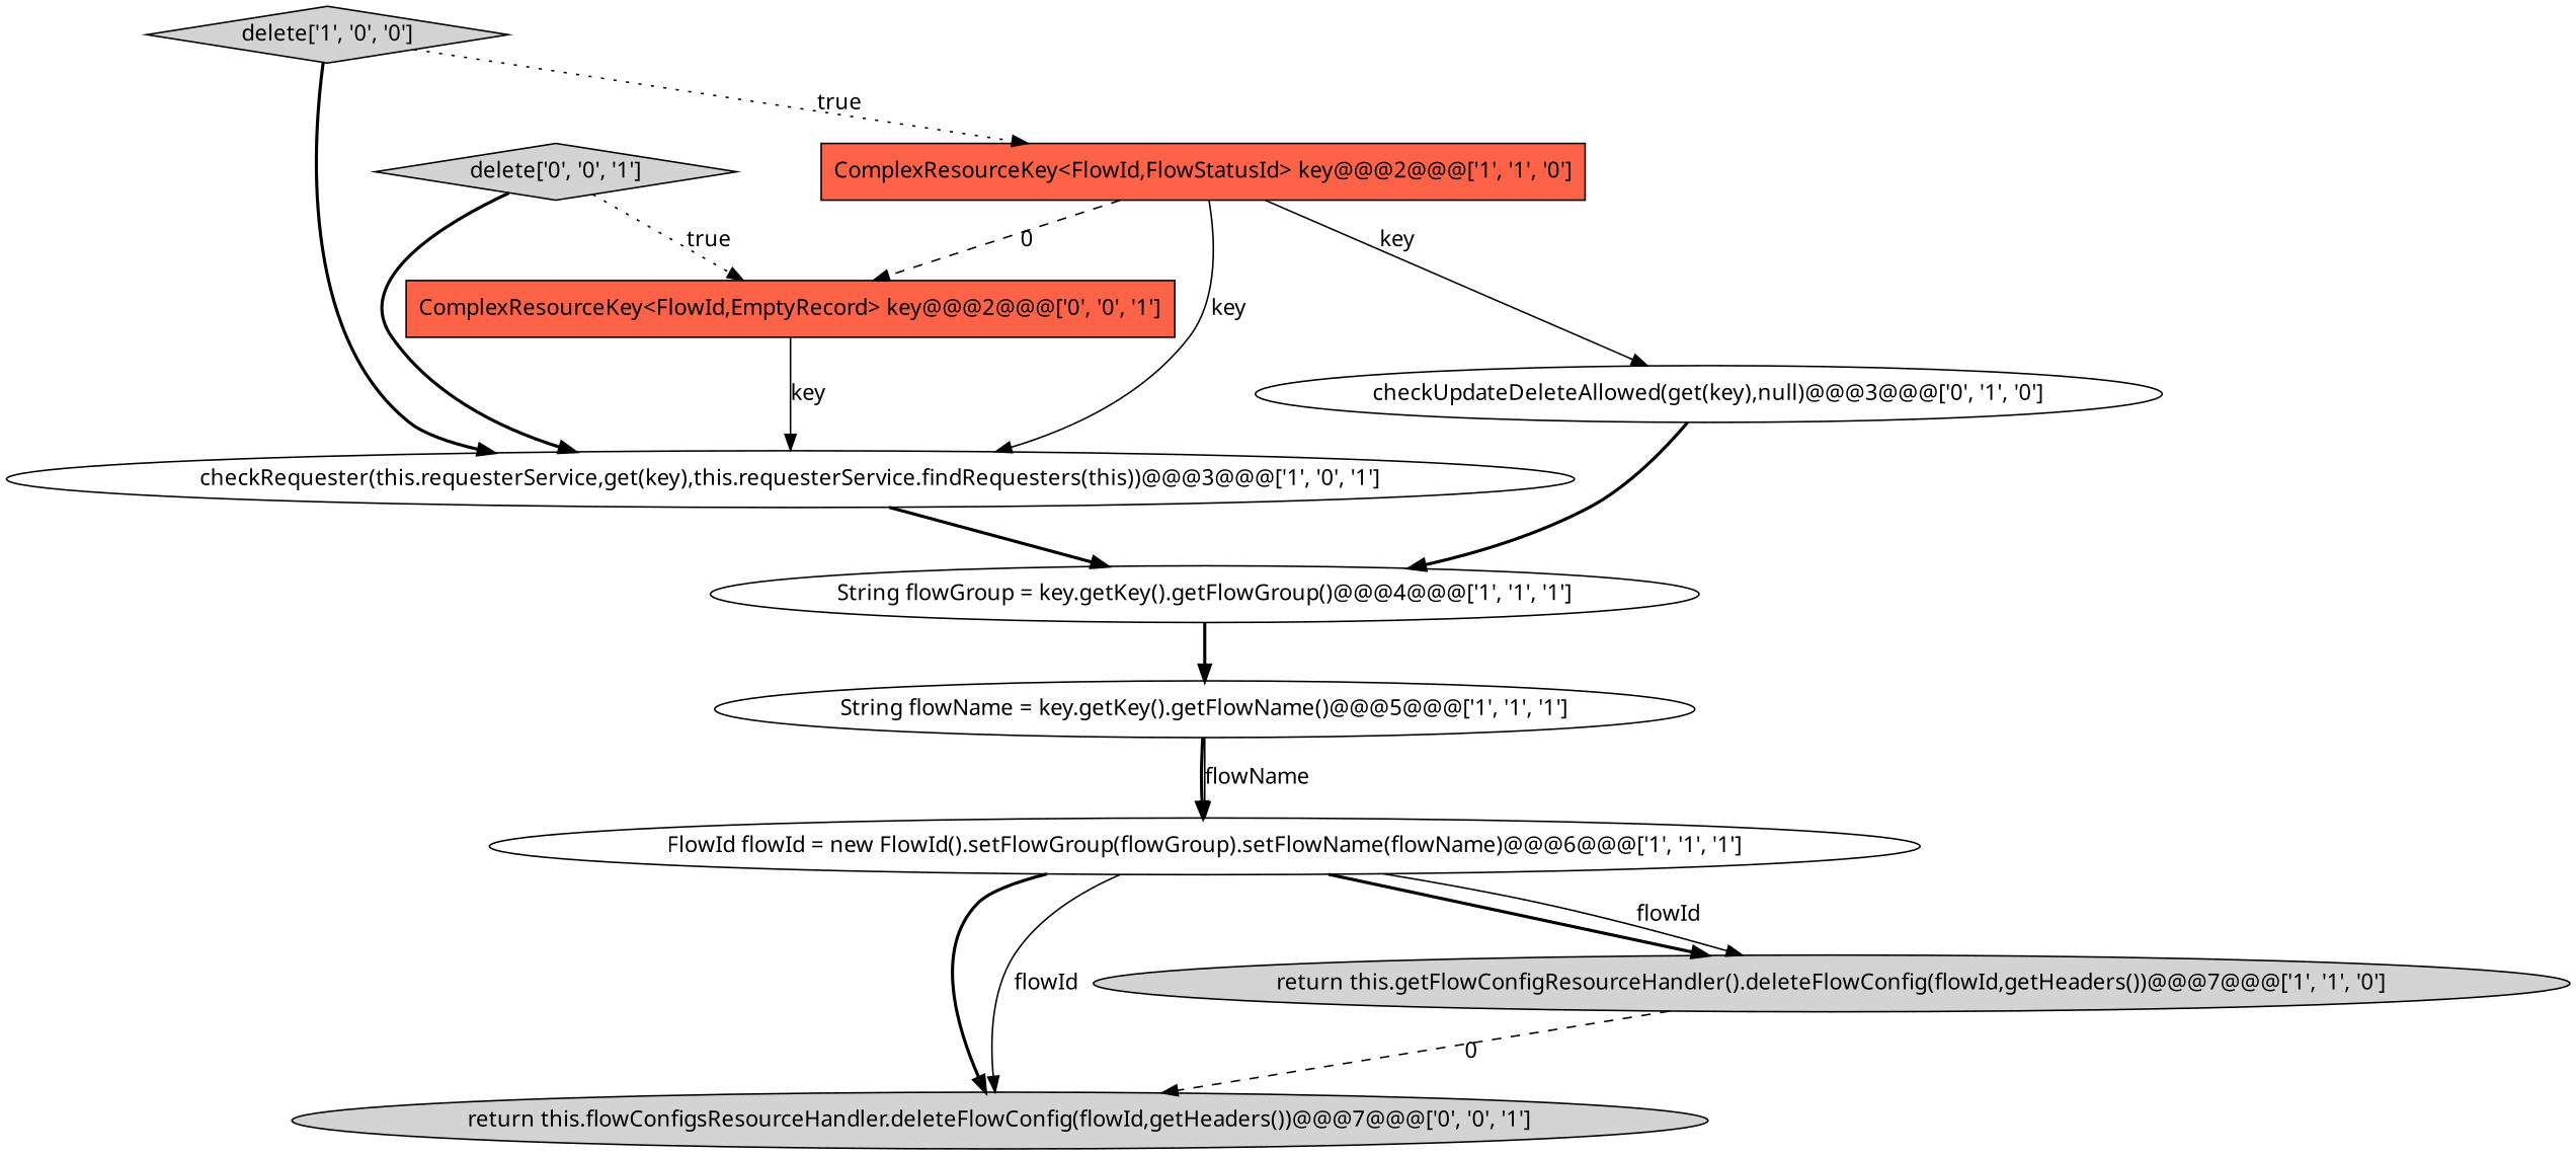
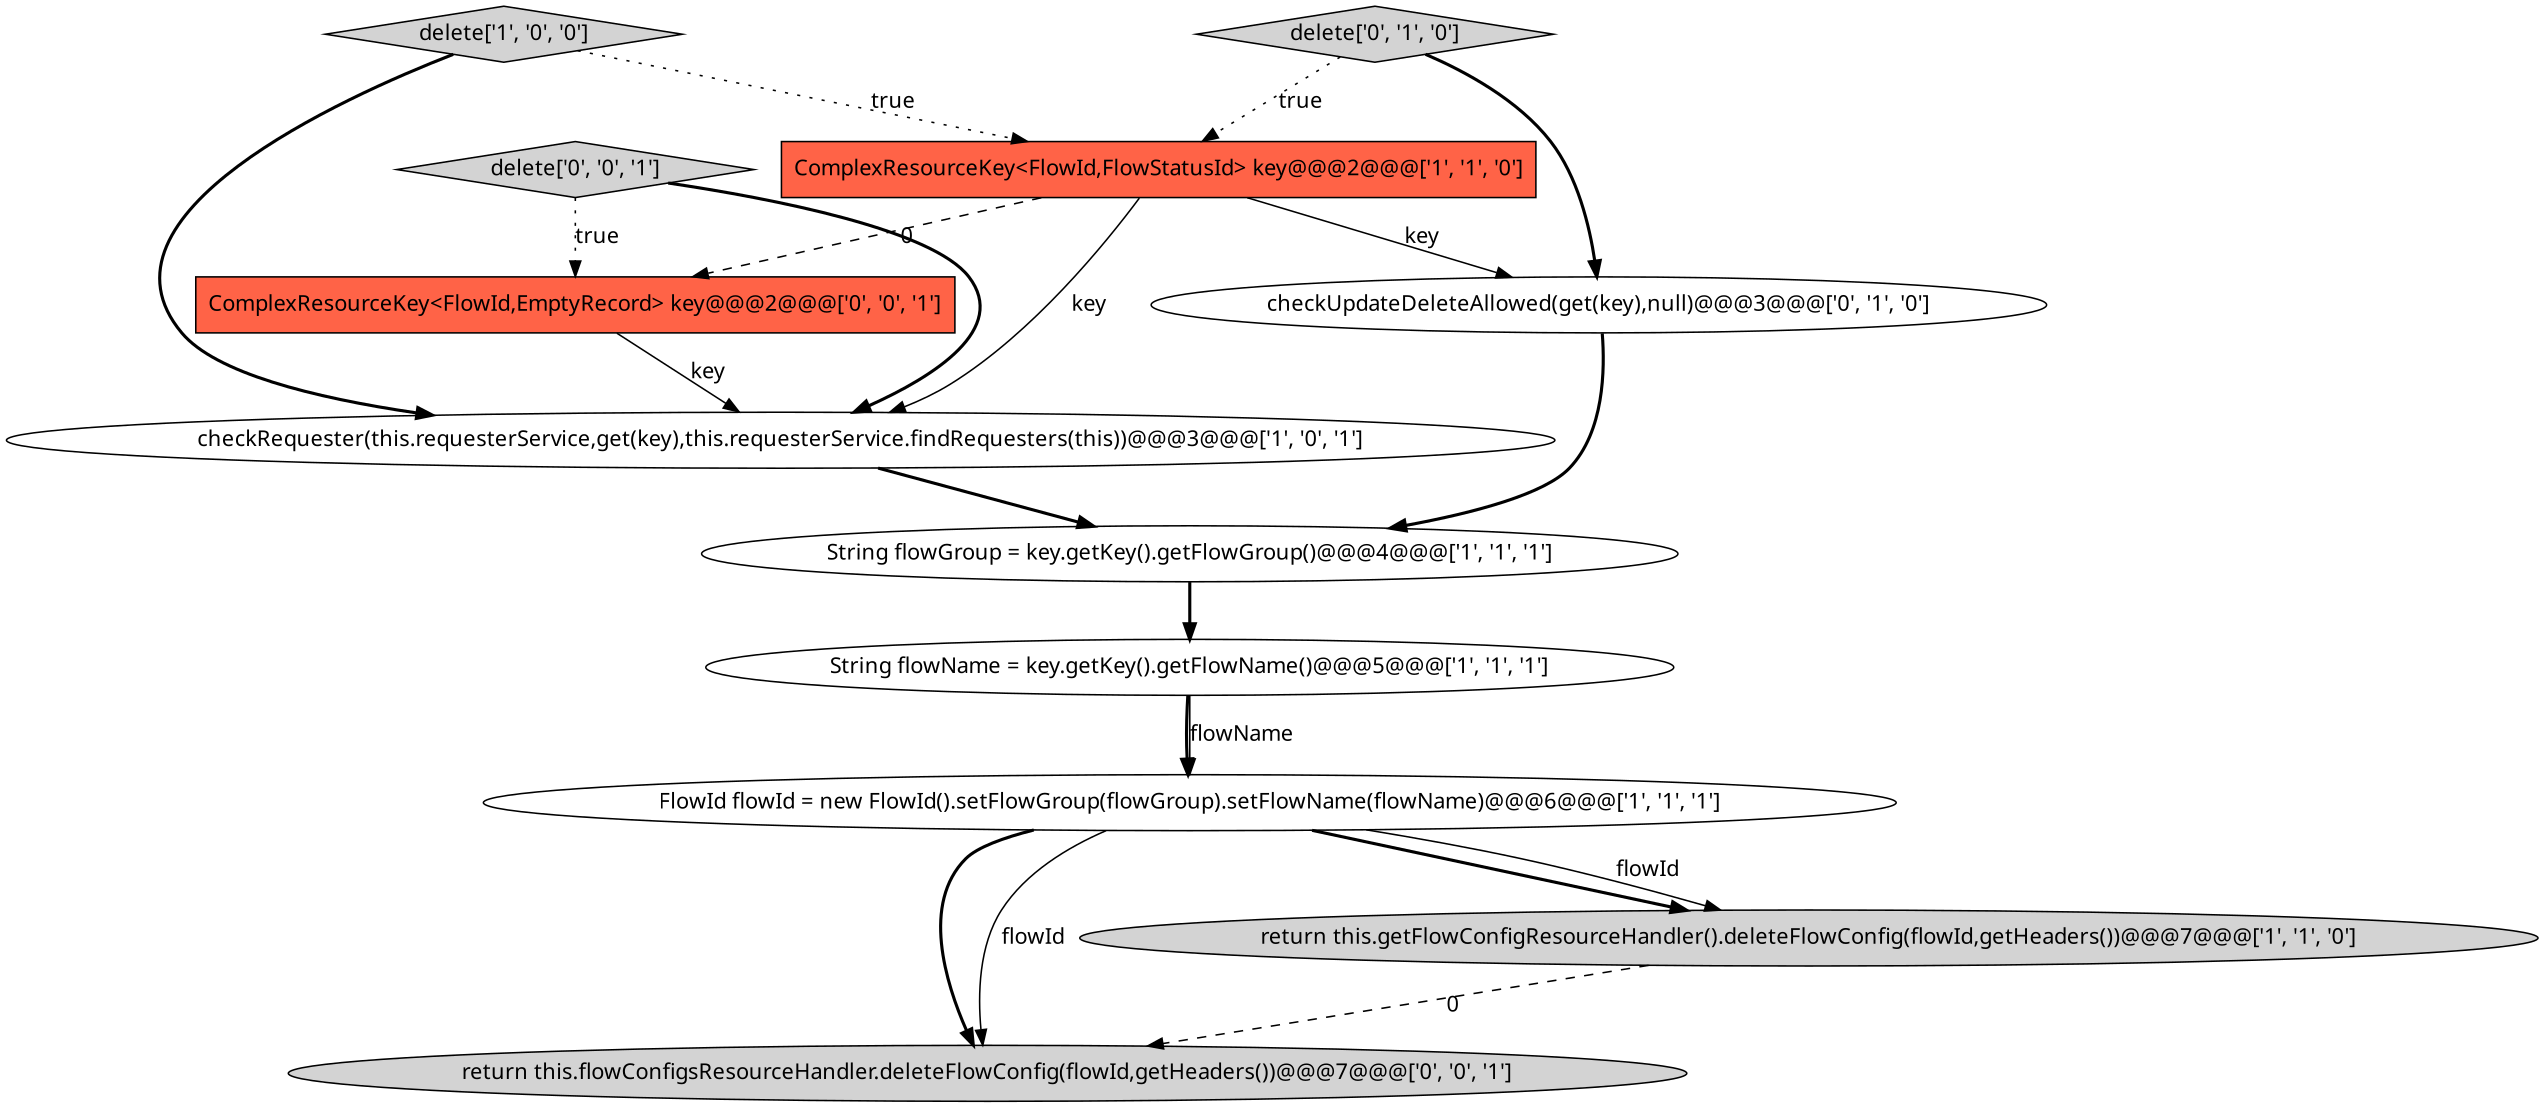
  digraph {
    fontname="Noto Sans"
    node [fillcolor=lightgray shape=ellipse style=filled fontname="Noto Sans"]
    edge [style=bold fontname="Noto Sans"]
    n1 [label="return this.flowConfigsResourceHandler.deleteFlowConfig(flowId,getHeaders())@@@7@@@['0', '0', '1']"]
    n2 [fillcolor=white label="String flowGroup = key.getKey().getFlowGroup()@@@4@@@['1', '1', '1']"]
    n3 [fillcolor=white label="String flowName = key.getKey().getFlowName()@@@5@@@['1', '1', '1']"]
    n4 [fillcolor=white label="checkRequester(this.requesterService,get(key),this.requesterService.findRequesters(this))@@@3@@@['1', '0', '1']"]
    n5 [fillcolor=white label="FlowId flowId = new FlowId().setFlowGroup(flowGroup).setFlowName(flowName)@@@6@@@['1', '1', '1']"]
    n6 [label="return this.getFlowConfigResourceHandler().deleteFlowConfig(flowId,getHeaders())@@@7@@@['1', '1', '0']"]
    n7 [fillcolor=white label="checkUpdateDeleteAllowed(get(key),null)@@@3@@@['0', '1', '0']"]
    n8 [fillcolor=tomato label="ComplexResourceKey<FlowId,EmptyRecord> key@@@2@@@['0', '0', '1']" shape=box]
    n9 [label="delete['1', '0', '0']" shape=diamond]
    n10 [fillcolor=tomato label="ComplexResourceKey<FlowId,FlowStatusId> key@@@2@@@['1', '1', '0']" shape=box]
    n11 [label="delete['0', '0', '1']" shape=diamond]
+   n12 [label="delete['0', '1', '0']" shape=diamond]
    n2 -> n3
    n3 -> n5
    n3 -> n5 [label=flowName style=solid]
    n4 -> n2
    n5 -> n1
    n5 -> n1 [label=flowId style=solid]
    n5 -> n6
    n5 -> n6 [label=flowId style=solid]
    n6 -> n1 [label=0 style=dashed]
    n7 -> n2
    n8 -> n4 [label=key style=solid]
    n9 -> n4
    n9 -> n10 [label=true style=dotted]
    n10 -> n4 [label=key style=solid]
    n10 -> n7 [label=key style=solid]
    n10 -> n8 [label=0 style=dashed]
    n11 -> n4
    n11 -> n8 [label=true style=dotted]
+   n12 -> n7
+   n12 -> n10 [label=true style=dotted]
  }
